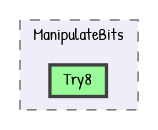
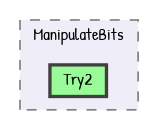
  digraph {
    compound=true
    fontname="Patrick Hand"
-   n1 [color=grey25 fillcolor=palegreen fontname="Patrick Hand" fontsize=10 height=0.2 label=Try8 shape=box style="filled,bold" width=0.4]
+   n1 [color=grey25 fillcolor=palegreen fontname="Patrick Hand" fontsize=10 height=0.2 label=Try2 shape=box style="filled,bold" width=0.4]
    subgraph cluster_1 {
      bgcolor="#efedf7"
      fontsize=10
      label=ManipulateBits
      pencolor=grey50
      style="filled,dashed"
      n1
    }
  }
